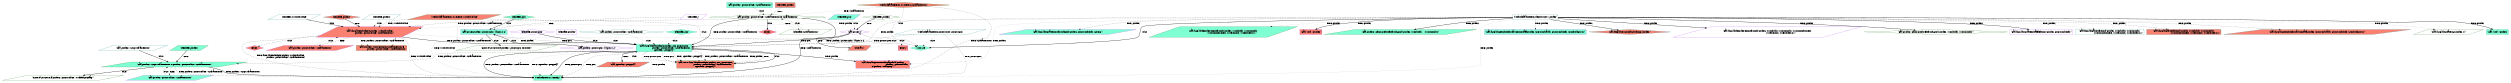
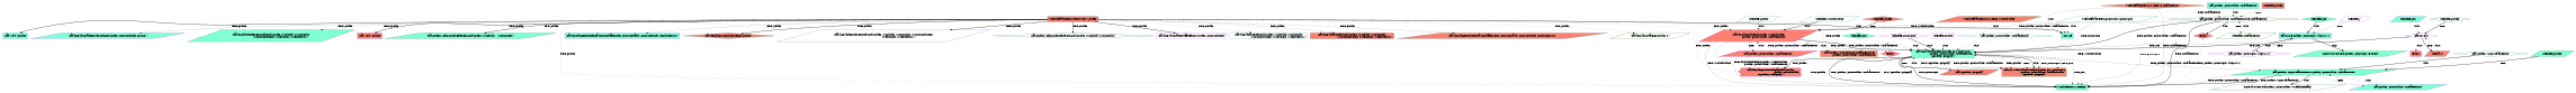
  digraph {
    node [color=purple fillcolor=white shape=parallelogram style=filled]
    edge [style=dashed]
    n1 [color=darkgreen fillcolor=aquamarine label="(Call,ps_dec->u2_prv_frame_num = ps_dec->ps_cur_slice->u2_frame_num)"]
    n2 [fillcolor=aquamarine label="(Call,ps_dec->ps_cur_slice->u2_frame_num)"]
    n3 [color=darkgreen fillcolor=aquamarine label="(MethodReturn,WORD32)" shape=note]
    n4 [color=darkgreen label="(ControlStructure,if(ps_dec->ps_cur_slice->u1_field_pic_flag))"]
    n5 [color=teal fillcolor=aquamarine label="(Call,ih264d_start_of_pic(ps_dec, poc, ps_cur_poc,\n                        ps_dec->ps_cur_slice->u2_frame_num,\n &ps_dec->ps_pps[j]))" shape=note]
    n6 [fillcolor=salmon label="(Call,ih264d_get_next_display_field(ps_dec,\n                                              ps_dec->ps_out_buffer,\n &(ps_dec->s_disp_op)))" shape=note]
    n7 [color=teal fillcolor=salmon label="(Call,&ps_dec->ps_pps[j])"]
    n8 [color=darkgreen fillcolor=salmon label="(Call,ret = ih264d_start_of_pic(ps_dec, poc, ps_cur_poc,\n                        ps_dec->ps_cur_slice->u2_frame_num,\n &ps_dec->ps_pps[j]))" shape=note]
    n9 [fillcolor=salmon label="(Call,ih264d_end_of_pic(ps_dec, u1_is_idr_slice,\n                ps_dec->ps_cur_slice->u2_frame_num))"]
    n10 [color=darkgreen fillcolor=salmon label="(Call,ps_dec->s_cur_pic_poc.u2_frame_num =\n                ps_dec->ps_cur_slice->u2_frame_num)" shape=note]
    n11 [fillcolor=salmon label="(Call,ps_dec->ps_cur_slice->u2_frame_num)"]
    n12 [fillcolor=salmon label="(Block,)" shape=diamond]
-   n13 [color=teal label="(MethodParameterIn,dec_struct_t * ps_dec)" shape=note]
+   n13 [color=teal fillcolor=salmon label="(MethodParameterIn,dec_struct_t * ps_dec)" shape=note]
    n14 [fillcolor=aquamarine label="(Call,ih264d_get_mb_info_cavlc_nonmbaff(ps_dec, i2_cur_mb_addr, ps_cur_mb_info, i2_mb_skip_run))" shape=note]
    n15 [color=teal fillcolor=salmon label="(Call,ih564d_err_pic_dispbuf_mgr(ps_dec))" shape=diamond]
    n16 [label="(Call,ih264d_decode_recon_tfr_nmb(ps_dec, u1_mb_idx, u1_num_mbs, u1_num_mbs_next,\n                                            u1_tfr_n_mb, u1_end_of_row))"]
    n17 [color=darkgreen label="(Call,ps_dec->pf_mvpred_ref_tfr_nby2mb(ps_dec, u1_mb_idx, u1_num_mbs))" shape=diamond]
    n18 [label="(Call,ih264d_update_mbaff_left_nnz(ps_dec, ps_cur_mb_info))" shape=note]
    n19 [color=teal label="(Call,ih264d_parse_tfr_nmb(ps_dec, u1_mb_idx, u1_num_mbs,\n                            u1_num_mbs_next, u1_tfr_n_mb, u1_end_of_row))" shape=note]
    n20 [color=teal fillcolor=salmon label="(Call,ih264d_parse_tfr_nmb(ps_dec, u1_mb_idx, u1_num_mbs,\n                                     u1_num_mbs_next, u1_tfr_n_mb, u1_end_of_row))" shape=note]
    n21 [color=teal fillcolor=salmon label="(Call,ih264d_get_mb_info_cavlc_mbaff(ps_dec, i2_cur_mb_addr, ps_cur_mb_info, i2_mb_skip_run))"]
    n22 [color=darkgreen label="(Call,ih264d_update_qp(ps_dec, 0))"]
    n23 [color=teal fillcolor=aquamarine label="(Call,(void *)ps_dec)" shape=note]
    n24 [fillcolor=aquamarine label="(Call,ih264d_update_nnz_for_skipmb(ps_dec, ps_cur_mb_info, CAVLC))"]
    n25 [color=darkgreen fillcolor=aquamarine label="(Call,ih264d_decode_recon_tfr_nmb(ps_dec, u1_mb_idx, u1_num_mbs,\n                            u1_num_mbs_next, u1_tfr_n_mb, u1_end_of_row))"]
    n26 [fillcolor=salmon label="(Call,(void *)ps_dec)" shape=note]
    n27 [color=darkgreen fillcolor=aquamarine label="(Call,ps_dec->pf_mvpred_ref_tfr_nby2mb(ps_dec, u1_mb_idx,    u1_num_mbs))"]
-   1000129 [color=teal fillcolor=aquamarine shape=diamond]
+   1000129 [color=teal fillcolor=aquamarine shape=note]
    n29 [color=darkgreen fillcolor=salmon label="(MethodParameterIn,UWORD8 u1_is_idr_slice)"]
    n30 [color=darkgreen label="(Call,ps_dec->ps_cur_slice->u2_frame_num = u2_frame_num)" shape=diamond]
    n31 [fillcolor=salmon label="(Block,)" shape=diamond]
    n32 [color=darkgreen label="(Identifier,u2_frame_num)"]
    n33 [color=darkgreen fillcolor=salmon label="(MethodParameterIn,UWORD16 u2_frame_num)" shape=diamond]
    n34 [fillcolor=aquamarine label="(Call,poc = ps_dec->ps_cur_pic->i4_poc + 2)" shape=note]
    n35 [label="(Call,ps_dec->ps_cur_pic->i4_poc + 2)" shape=diamond]
-   n36 [color=darkgreen label="(ControlStructure,if(ps_dec->ps_cur_pic != NULL))"]
+   n36 [color=darkgreen fillcolor=aquamarine label="(ControlStructure,if(ps_dec->ps_cur_pic != NULL))"]
    n37 [label="(Call,poc = 0)" shape=diamond]
    n38 [fillcolor=salmon label="(Block,)" shape=note]
    n39 [color=teal fillcolor=salmon label="(Literal,0)"]
    n40 [color=teal label="(MethodParameterIn,pocstruct_t *ps_cur_poc)"]
    n41 [color=teal fillcolor=aquamarine label="(Identifier,poc)" shape=diamond]
    n42 [label="(Identifier,ps_cur_poc)" shape=diamond]
    n43 [fillcolor=aquamarine label="(Identifier,poc)"]
    n44 [color=teal fillcolor=aquamarine label="(Call,ps_dec->ps_cur_slice->u2_frame_num)" shape=note]
-   n45 [color=teal label="(Call,ps_dec->u2_prv_frame_num)"]
+   n45 [color=teal label="(Call,ps_dec->u2_prv_frame_num)" shape=diamond]
    n46 [color=darkgreen fillcolor=aquamarine label="(Identifier,poc)" shape=diamond]
    n47 [label="(Identifier,j)"]
    n48 [color=teal fillcolor=salmon label="(Identifier,ps_dec)" shape=diamond]
    n49 [color=darkgreen fillcolor=aquamarine label="(Identifier,ps_dec)"]
    n50 [color=teal label="(Identifier,ps_dec)"]
    n51 [label="(Identifier,ps_dec)" shape=note]
    n52 [color=teal label="(Call,ps_dec->ps_cur_slice->u2_frame_num)" shape=diamond]
    n53 [color=darkgreen label="(Identifier,ps_dec)" shape=diamond]
    n54 [color=teal fillcolor=salmon label="(Identifier,ps_dec)" shape=note]
    n55 [color=teal label="(Identifier,u1_is_idr_slice)"]
    n1 -> n2 [label="CFG: "]
    n1 -> n3 [label="DDG: ps_dec->ps_cur_slice->u2_frame_num"]
    n1 -> n3 [label="DDG: ps_dec->u2_prv_frame_num" style=bold]
    n1 -> n4 [label="AST: " style=bold]
    n2 -> n1 [label="AST: "]
    n5 -> n1 [label="DDG: ps_dec->ps_cur_slice->u2_frame_num"]
    n5 -> n3 [label="DDG: ps_cur_poc" style=bold]
    n5 -> n3 [label="DDG: poc"]
    n5 -> n3 [label="DDG: ps_dec" style=dotted]
    n5 -> n3 [label="DDG: ps_dec->ps_cur_slice->u2_frame_num" style=bold]
    n5 -> n3 [label="DDG: &ps_dec->ps_pps[j]" style=dotted]
    n5 -> n6 [label="DDG: ps_dec" style=bold]
    n5 -> n7 [label="CFG: " style=bold]
    n5 -> n8 [label="AST: " style=bold]
    n5 -> n8 [label="DDG: ps_cur_poc"]
    n5 -> n8 [label="DDG: poc"]
    n5 -> n8 [label="DDG: &ps_dec->ps_pps[j]"]
    n5 -> n8 [label="DDG: ps_dec->ps_cur_slice->u2_frame_num"]
    n5 -> n8 [label="DDG: ps_dec" style=dotted]
    n7 -> n5 [label="AST: " style=dotted]
    n8 -> n5 [label="CFG: "]
    n9 -> n3 [label="DDG: u1_is_idr_slice"]
    n9 -> n3 [label="DDG: ih264d_end_of_pic(ps_dec, u1_is_idr_slice,\n                ps_dec->ps_cur_slice->u2_frame_num)"]
    n9 -> n5 [label="DDG: ps_dec" style=dotted]
    n9 -> n5 [label="DDG: ps_dec->ps_cur_slice->u2_frame_num" style=bold]
    n9 -> n10 [label="DDG: ps_dec->ps_cur_slice->u2_frame_num" style=dotted]
    n9 -> n11 [label="CFG: "]
    n9 -> n12 [label="AST: "]
    n11 -> n9 [label="AST: " style=dotted]
    n13 -> n3 [label="DDG: ps_dec" style=dotted]
    n13 -> n5 [label="DDG: ps_dec"]
    n13 -> n6 [label="DDG: ps_dec" style=dotted]
    n13 -> n9 [label="DDG: ps_dec" style=dotted]
    n13 -> n14 [label="DDG: ps_dec"]
    n13 -> n15 [label="DDG: ps_dec" style=bold]
    n13 -> n16 [label="DDG: ps_dec" style=bold]
    n13 -> n17 [label="DDG: ps_dec" style=bold]
    n13 -> n18 [label="DDG: ps_dec" style=bold]
    n13 -> n19 [label="DDG: ps_dec" style=dotted]
    n13 -> n20 [label="DDG: ps_dec"]
    n13 -> n21 [label="DDG: ps_dec"]
    n13 -> n22 [label="DDG: ps_dec" style=dotted]
    n13 -> n23 [label="DDG: ps_dec" style=bold]
    n13 -> n24 [label="DDG: ps_dec"]
    n13 -> n25 [label="DDG: ps_dec" style=dotted]
    n13 -> n26 [label="DDG: ps_dec" style=bold]
    n13 -> n27 [label="DDG: ps_dec" style=bold]
    n13 -> 1000129 [label="AST: " style=bold]
    n29 -> n3 [label="DDG: u1_is_idr_slice" style=dotted]
    n29 -> n9 [label="DDG: u1_is_idr_slice"]
    n29 -> 1000129 [label="AST: "]
    n30 -> n3 [label="DDG: u2_frame_num" style=bold]
    n30 -> n5 [label="DDG: ps_dec->ps_cur_slice->u2_frame_num" style=bold]
    n30 -> n9 [label="DDG: ps_dec->ps_cur_slice->u2_frame_num"]
    n30 -> n31 [label="AST: " style=bold]
    n30 -> n32 [label="CFG: " style=dotted]
    n32 -> n30 [label="AST: "]
    n33 -> n3 [label="DDG: u2_frame_num"]
    n33 -> 1000129 [label="AST: "]
    n33 -> n30 [label="DDG: u2_frame_num" style=dotted]
-   n34 -> 1000129 [label="DDG: ps_dec->ps_cur_pic->i4_poc + 2" style=dotted]
+   n34 -> n3 [label="DDG: ps_dec->ps_cur_pic->i4_poc + 2" style=dotted]
    n34 -> n5 [label="DDG: poc"]
    n34 -> n35 [label="CFG: " style=dotted]
    n34 -> n36 [label="AST: " style=bold]
    n35 -> n34 [label="AST: " style=bold]
    n37 -> n5 [label="DDG: poc" style=bold]
    n37 -> n38 [label="AST: " style=dotted]
    n37 -> n39 [label="CFG: " style=bold]
    n39 -> n37 [label="AST: " style=dotted]
    n40 -> n3 [label="DDG: ps_cur_poc"]
    n40 -> n5 [label="DDG: ps_cur_poc"]
    n40 -> 1000129 [label="AST: " style=dotted]
    n41 -> n5 [label="AST: " style=dotted]
    n42 -> n5 [label="AST: " style=bold]
    n43 -> n37 [label="AST: "]
    n44 -> n30 [label="AST: "]
    n45 -> n1 [label="AST: " style=bold]
    n46 -> n34 [label="AST: " style=bold]
    n47 -> n34 [label="CFG: "]
    n48 -> n9 [label="CFG: " style=bold]
    n49 -> n1 [label="CFG: " style=bold]
    n50 -> n9 [label="AST: "]
    n51 -> n5 [label="AST: " style=dotted]
    n52 -> n5 [label="AST: " style=dotted]
    n53 -> n37 [label="CFG: " style=bold]
    n54 -> n30 [label="CFG: "]
    n55 -> n9 [label="AST: " style=bold]
  }
